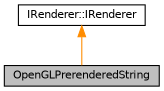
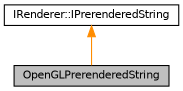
  digraph {
    node [color=black fontname=Helvetica fontsize=10 shape=record style=filled]
    n1 [fillcolor=grey75 fontcolor=black height=0.2 label=OpenGLPrerenderedString width=0.4]
-   n2 [fillcolor=white height=0.2 label="IRenderer::IRenderer" width=0.4]
+   n2 [fillcolor=white height=0.2 label="IRenderer::IPrerenderedString" width=0.4]
    n2 -> n1 [color=darkorange dir=back fontname=Helvetica fontsize=10 labelfontname=Helvetica labelfontsize=10 style=solid]
  }
